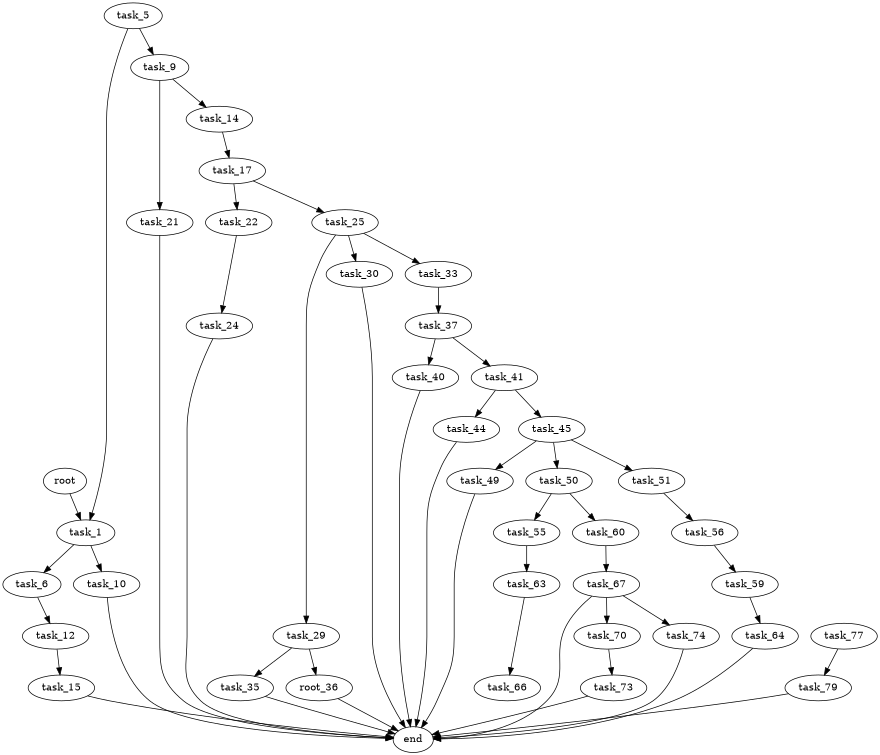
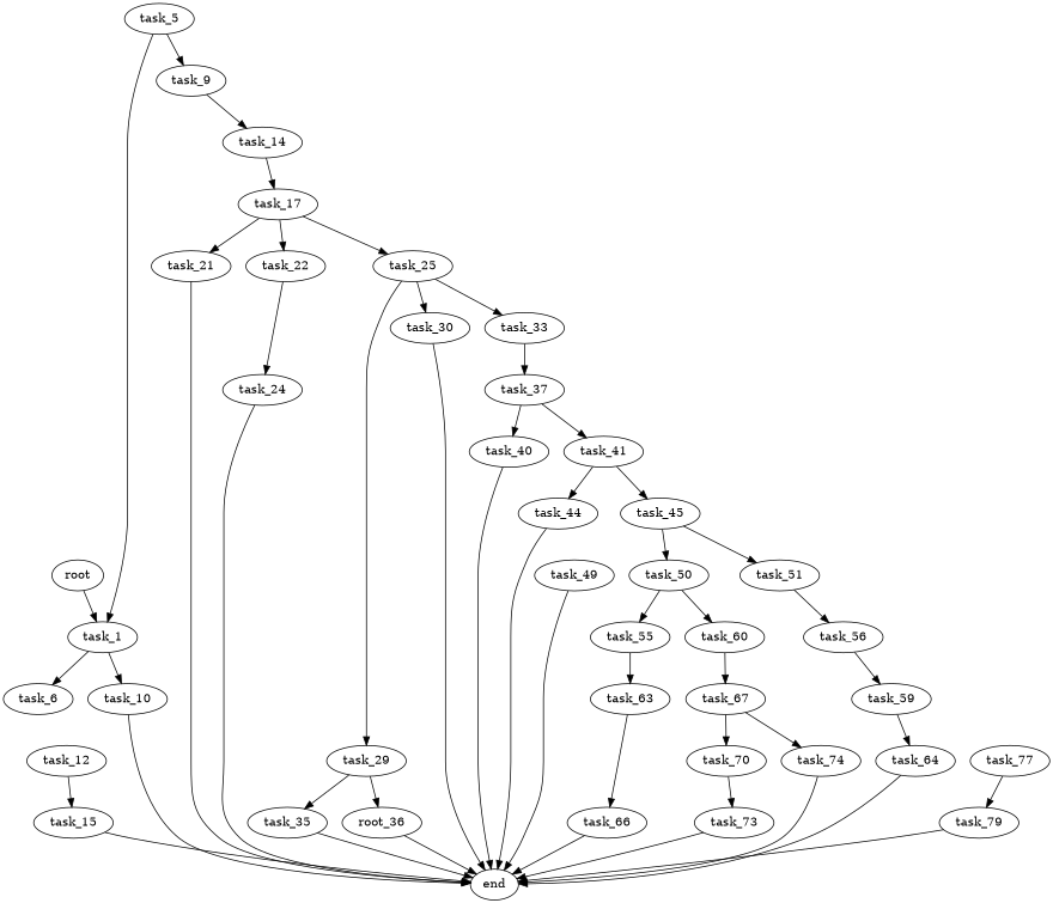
  digraph {
    root
    task_1
    task_6
    task_10
    task_5
    task_9
    task_12
    end
    task_14
    task_15
    task_17
    task_21
    task_22
    task_25
    task_24
    task_29
    task_30
    task_33
    task_35
    n20 [label=root_36]
    task_37
    task_40
    task_41
    task_44
    task_45
    task_49
    task_50
    task_51
    task_55
    task_60
    task_56
    task_63
    task_67
    task_59
    task_66
    task_64
    task_70
    task_74
    task_73
    task_77
    task_79
    root -> task_1
    task_1 -> task_6
    task_1 -> task_10
-   task_6 -> task_12
    task_10 -> end
    task_5 -> task_1
    task_5 -> task_9
    task_9 -> task_14
    task_12 -> task_15
    task_14 -> task_17
    task_15 -> end
-   task_9 -> task_21
+   task_17 -> task_21
    task_17 -> task_22
    task_17 -> task_25
    task_21 -> end
    task_22 -> task_24
    task_25 -> task_29
    task_25 -> task_30
    task_25 -> task_33
    task_24 -> end
    task_29 -> task_35
    task_29 -> n20
    task_30 -> end
    task_33 -> task_37
    task_35 -> end
    n20 -> end
    task_37 -> task_40
    task_37 -> task_41
    task_40 -> end
    task_41 -> task_44
    task_41 -> task_45
    task_44 -> end
-   task_45 -> task_49
    task_45 -> task_50
    task_45 -> task_51
    task_49 -> end
    task_50 -> task_55
    task_50 -> task_60
    task_51 -> task_56
    task_55 -> task_63
    task_60 -> task_67
    task_56 -> task_59
    task_63 -> task_66
    task_67 -> task_70
    task_67 -> task_74
    task_59 -> task_64
-   task_67 -> end
+   task_66 -> end
    task_64 -> end
    task_70 -> task_73
    task_74 -> end
    task_73 -> end
    task_77 -> task_79
    task_79 -> end
  }
